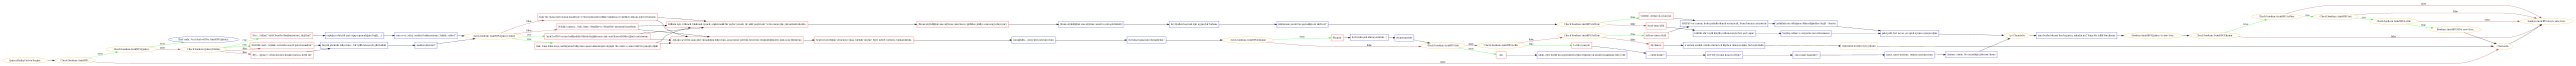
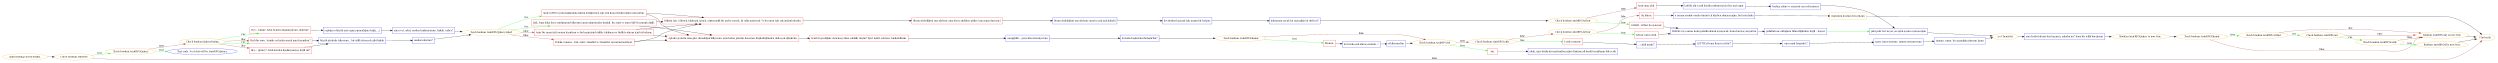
  digraph {
    fontname="Playfair Display"
    rankdir=LR
    node [color=blue fontname="Playfair Display" shape=box]
    edge [fontname="Playfair Display"]
    "QuincyRank4Convo7 begins." [color=orange shape=""]
    n2 [color=orange label="Check boolean AmirRPG" shape=""]
    n3 [color=orange label="Check boolean AmirRPGQuincy" shape=""]
    "Chat ends." [color=orange shape=""]
    "Chat ends. Next chat will be AmirRPGQuincy." [shape=""]
    n6 [color=orange label="Check boolean QuincyDating" shape=""]
    n7 [color=red label="Hey... tatlım? Artık benden hoşlanıyorsun, değil mi?"]
    n8 [color=red label="Hızlı bir soru. Seninle ne kadar sosyal para kazandım?"]
    n9 [color=red label="Hey... Quincy? Artık benden hoşlanıyorsun, değil mi?"]
    n10 [label="yaptığın o küçük şeyi yapıp yapmadığına bağlı... ;)"]
    n11 [label="küçük gözümle izliyorum... bir iyilik istenecek gibi hahah"]
    n12 [label="ama evet, seksi, senden hoşlanıyorum. hahah. naber?"]
    n13 [label="nasılsın dostum?"]
    n14 [color=orange label="Check boolean AmirRPGQuincyAsked" shape=""]
    n15 [color=red label="Bak. Sana daha önce sorduğumu biliyorum ama takımda işler değişti. Bu Amir ve onun M&M oyunuyla ilgili."]
    n16 [color=red label="Amir'in RYO oyunu hakkındaki fikrini değiştirmen için seni ikna edebileceğimi umuyorum."]
    n17 [color=red label="Pekala, tamam... bak. Amir, Masallar ve Mesafeler oyununu hazırlıyor."]
    n18 [color=red label="Amir bir masa üstü oyunu hazırlıyor ve bu hepimizin birlikte takılması ve birlikte olması için bir bahane."]
    n19 [color=red label="Aptalca şeylerin sana göre olmadığını biliyorum, ama bahse girerim denersen düşündüğünden daha çok eğlenirsin."]
    n20 [color=red label="Bilirsin işte. Gülmek, takılmak, içmek, atıştırmalık bir şeyler yemek, iyi vakit geçirmek. Ve bu onun için çok anlamlı olurdu."]
    n21 [color=red label="Seni bir geceliğine denemeye ikna edebilir miyim? Eğer nefret edersen, bırakabilirsin."]
    n22 [color=red label="(Bunu söylediğimi ona söyleme ama bence gizliden gizliye sana saygı duyuyor.)"]
    n23 [label="uuugghhh... gerçekten istemiyorum"]
    n24 [label="(bunu söylediğimi ona söyleme ama bu çok açık hahah)"]
    n25 [label="bu boka başka kimi bulaştırdın?"]
    n26 [label="devriyeden kaçmak için uygun bir bahane"]
    n27 [color=orange label="Check boolean AmirRPGEleanor" shape=""]
    n28 [label="kahraman çocuk bu saçmalığa ok dedi mi?"]
    n29 [color=red label="Eleanor."]
    n30 [color=orange label="Check boolean AmirRPGAoi" shape=""]
    n31 [color=orange label="Check boolean AmirRPGArthur" shape=""]
    n32 [label="bu benim şok olmuş suratım. :|"]
    n33 [color=red label="Aoi."]
    n34 [color=orange label="Check boolean AmirRPGLettie" shape=""]
    n35 [color=red label="HAHAH. Arthur da oynuyor."]
    n36 [color=red label="Amir onay aldı."]
    n37 [label=etkilenmedim]
    n38 [label="ahah, eğer birilerini neşelendireceğini düşünseydi kendi tırnaklarını bile yerdi"]
    n39 [color=red label="Lettie oynuyor."]
    n40 [color=orange label="Check boolean AmirRPGArthur" shape=""]
    n41 [label="HAHAH vay canına. kesin paladin olarak oynayacak, bunu buraya yazıyorum"]
    n42 [label="tabii ki alır. taytlı küçük yardımcısı için her şeyi yapar"]
    n43 [label="... ciddi misin?!"]
    n44 [color=red label="Arthur varım dedi."]
    n45 [color=red label="Hiç kimse."]
    n46 [label="paladinin ne olduğunu bilmediğimden değil - boşver"]
    n47 [label="baykuş adam ve serçenin canı cehenneme"]
    n48 [label="LETTIE'yi buna ikna mı ettin?!"]
    n49 [label="o zaman seninle orada oturan tek kişi ben olmayacağım, bu kesin haha"]
    n50 [label="peki peki, her neyse, şu aptal oyunu oynayacağım"]
    n51 [label="bunu nasıl başardın?!"]
    n52 [color=orange label="üzgünüm dostum ben yokum"]
    n53 [color=orange label="+20 Chemistry" shape=""]
    n54 [label="hayır, hayır söyleme. bilmek istemiyorum"]
    n55 [label="ama berbat olursa ben kaçarım, anladın mı? bana bir iyilik borçlusun"]
    n56 [label="tamam, varım. bu saçmalığı görmem lazım"]
    n57 [color=orange label="Boolean AmirRPGQuincy is now true." shape=""]
    n58 [color=orange label="Check boolean AmirRPGEleanor" shape=""]
    n59 [color=orange label="Check boolean AmirRPGArthur" shape=""]
    n60 [color=orange label="Boolean AmirRPGAny is now true." shape=""]
    n61 [color=orange label="Check boolean AmirRPGAoi" shape=""]
    n62 [color=orange label="Check boolean AmirRPGLettie" shape=""]
    n63 [color=orange label="Boolean AmirRPGAll is now true." shape=""]
    "QuincyRank4Convo7 begins." -> n2
    n2 -> n3 [color=green label=true]
    n2 -> "Chat ends." [color=brown label=false]
    n3 -> "Chat ends. Next chat will be AmirRPGQuincy." [color=green label=true]
    n3 -> n6 [color=brown label=false]
    n6 -> n7 [color=green label=true]
    n6 -> n8 [color=green label=true]
    n6 -> n8 [color=brown label=false]
    n6 -> n9 [color=brown label=false]
    n7 -> n10
    n8 -> n11
    n9 -> n11
    n10 -> n12
    n11 -> n13
    n12 -> n14
    n13 -> n14
    n14 -> n15 [color=green label=true]
    n14 -> n16 [color=green label=true]
    n14 -> n17 [color=brown label=false]
    n14 -> n18 [color=brown label=false]
    n15 -> n19
    n15 -> n20
    n16 -> n19
    n16 -> n20
    n17 -> n19
    n17 -> n20
    n18 -> n19
    n18 -> n20
    n19 -> n21
    n20 -> n22
    n21 -> n23
    n22 -> n24
    n23 -> n25
    n24 -> n26
    n25 -> n27
    n26 -> n28
    n27 -> n29 [color=green label=true]
    n27 -> n30 [color=brown label=false]
    n28 -> n31
    n29 -> n32
    n30 -> n33 [color=green label=true]
    n30 -> n34 [color=brown label=false]
    n31 -> n35 [color=green label=true]
    n31 -> n36 [color=brown label=false]
    n32 -> n37
    n33 -> n38
    n34 -> n39 [color=green label=true]
    n34 -> n40 [color=brown label=false]
    n35 -> n41
    n36 -> n42
    n37 -> n30
    n39 -> n43
    n40 -> n44 [color=green label=true]
    n40 -> n45 [color=brown label=false]
    n41 -> n46
    n42 -> n47
    n43 -> n48
    n44 -> n41
    n45 -> n49
-   n46 -> n50
+   n46 -> n50 [color=green]
    n47 -> n50
    n48 -> n51
    n49 -> n52
    n50 -> n53
    n51 -> n54
    n52 -> "Chat ends."
    n53 -> n55
    n54 -> n56
    n55 -> n57
    n56 -> n53
    n57 -> n58
    n58 -> n59 [color=green label=true]
    n58 -> n60 [color=brown label=false]
    n59 -> n60 [color=brown label=false]
    n59 -> n61 [color=green label=true]
-   "Chat ends." -> n60
+   n60 -> "Chat ends."
    n61 -> n60 [color=brown label=false]
    n61 -> n62 [color=green label=true]
    n62 -> n60 [color=brown label=false]
    n62 -> n63 [color=green label=true]
    n63 -> "Chat ends."
  }
